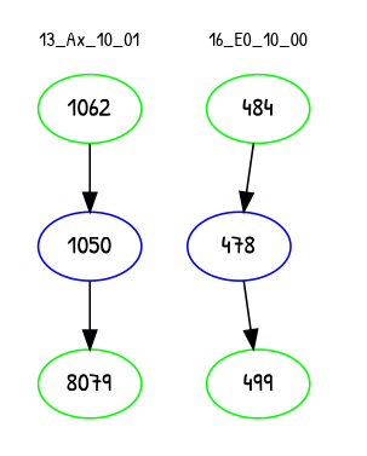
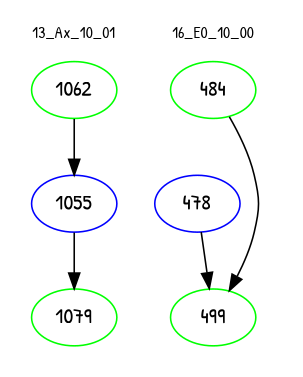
  digraph {
    fontname="Patrick Hand"
    node [color=green fontname="Patrick Hand"]
    edge [color=black fontname="Patrick Hand"]
    n1 [label=1062]
-   n2 [color=blue label=1050]
-   n3 [label=8079]
+   n2 [color=blue label=1055]
+   n3 [label=1079]
    n4 [label=484]
    n5 [color=blue label=478]
    n6 [label=499]
    subgraph cluster_1 {
      color=white
      fontsize=10
      label="13_Ax_10_01"
      n1
      n2
      n3
    }
    subgraph cluster_2 {
      color=white
      fontsize=10
      label="16_E0_10_00"
      n4
      n5
      n6
    }
    n1 -> n2
    n2 -> n3
-   n4 -> n5
+   n4 -> n6
    n5 -> n6
  }
